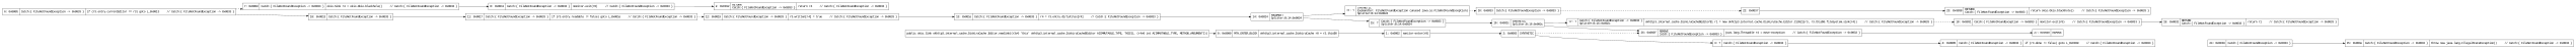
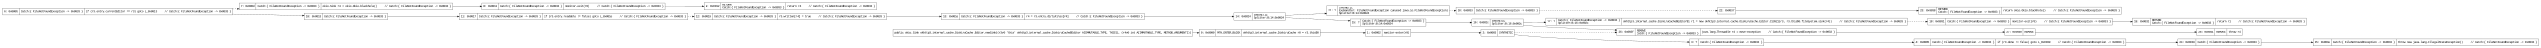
  digraph {
    fontname="Liberation Mono"
    rankdir=LR
    node [fontname="Liberation Mono" shape=record]
    edge [fontname="Liberation Mono"]
    n1 [label="{0\:\ 0x0000|MTH_ENTER_BLOCK\l|okhttp3.internal.cache.DiskLruCache r0 = r3.this$0\l}"]
    n2 [label="{1\:\ 0x0002|monitor\-enter(r0)\l}"]
    n3 [label="{2\:\ 0x0003|SYNTHETIC\l}"]
    n4 [label="{3\:\ ?|Catch:\{ FileNotFoundException \-\> 0x0033 \}\l}"]
    n5 [label="{26\:\ 0x003f|REMOVE\lCatch:\{ FileNotFoundException \-\> 0x0033 \}\l|java.lang.Throwable r4 = move\-exception     \/\/ Catch:\{ FileNotFoundException \-\> 0x0033 \}\l}"]
    n6 [label="{4\:\ 0x0005|Catch:\{ FileNotFoundException \-\> 0x0033 \}\l|if (r3.done != false) goto L_0x0039     \/\/ Catch:\{ FileNotFoundException \-\> 0x0033 \}\l}"]
    n7 [label="{27\:\ 0x0040|REMOVE\l}"]
    n8 [label="{24\:\ 0x0039|Catch:\{ FileNotFoundException \-\> 0x0033 \}\l}"]
    n9 [label="{25\:\ 0x003e|Catch:\{ FileNotFoundException \-\> 0x0033 \}\l|throw new java.lang.IllegalStateException()     \/\/ Catch:\{ FileNotFoundException \-\> 0x0033 \}\l}"]
    n10 [label="{6\:\ 0x000b|Catch:\{ FileNotFoundException \-\> 0x0033 \}\l|if (r3.entry.currentEditor == r3) goto L_0x0013     \/\/ Catch:\{ FileNotFoundException \-\> 0x0033 \}\l}"]
    n11 [label="{7\:\ 0x000d|Catch:\{ FileNotFoundException \-\> 0x0033 \}\l|okio.Sink r4 = okio.Okio.blackhole()     \/\/ Catch:\{ FileNotFoundException \-\> 0x0033 \}\l}"]
    n12 [label="{10\:\ 0x0013|Catch:\{ FileNotFoundException \-\> 0x0033 \}\l}"]
    n13 [label="{8\:\ 0x0011|Catch:\{ FileNotFoundException \-\> 0x0033 \}\l|monitor\-exit(r0)     \/\/ Catch:\{ FileNotFoundException \-\> 0x0033 \}\l}"]
    n14 [label="{11\:\ 0x0017|Catch:\{ FileNotFoundException \-\> 0x0033 \}\l|if (r3.entry.readable != false) goto L_0x001e     \/\/ Catch:\{ FileNotFoundException \-\> 0x0033 \}\l}"]
    n15 [label="{9\:\ 0x0012|RETURN\lCatch:\{ FileNotFoundException \-\> 0x0033 \}\l|return r4     \/\/ Catch:\{ FileNotFoundException \-\> 0x0033 \}\l}"]
    n16 [label="{12\:\ 0x0019|Catch:\{ FileNotFoundException \-\> 0x0033 \}\l|r3.written[r4] = true     \/\/ Catch:\{ FileNotFoundException \-\> 0x0033 \}\l}"]
    n17 [label="{13\:\ 0x001e|Catch:\{ FileNotFoundException \-\> 0x0033 \}\l|r4 = r3.entry.dirtyFiles[r4]     \/\/ Catch:\{ FileNotFoundException \-\> 0x0033 \}\l}"]
-   n18 [label="{14\:\ 0x0024|ARGUMENT\lSplitter:B:14:0x0024\l}"]
+   n18 [label="{14\:\ 0x0024|SYNTHETIC\lSplitter:B:14:0x0024\l}"]
    n19 [label="{15\:\ ?|Catch:\{ FileNotFoundException \-\> 0x0033 \}\lSplitter:B:14:0x0024\l}"]
    n20 [label="{21\:\ ?|SYNTHETIC\lExcHandler: FileNotFoundException (unused java.io.FileNotFoundException)\lSplitter:B:14:0x0024\l}"]
    n21 [label="{16\:\ 0x002c|SYNTHETIC\lSplitter:B:16:0x002c\l}"]
    n22 [label="{20\:\ 0x0033|Catch:\{ FileNotFoundException \-\> 0x0033 \}\l}"]
    n23 [label="{17\:\ ?|Catch:\{ FileNotFoundException \-\> 0x0033 \}\lSplitter:B:16:0x002c\l|okhttp3.internal.cache.DiskLruCache$Editor$1 r1 = new okhttp3.internal.cache.DiskLruCache.Editor.C13921(r3, r3.this$0.fileSystem.sink(r4))     \/\/ Catch:\{ FileNotFoundException \-\> 0x0033 \}\l}"]
    n24 [label="{18\:\ 0x0031|Catch:\{ FileNotFoundException \-\> 0x0033 \}\l|monitor\-exit(r0)     \/\/ Catch:\{ FileNotFoundException \-\> 0x0033 \}\l}"]
    n25 [label="{19\:\ 0x0032|RETURN\lCatch:\{ FileNotFoundException \-\> 0x0033 \}\l|return r1     \/\/ Catch:\{ FileNotFoundException \-\> 0x0033 \}\l}"]
    n26 [label="{22\:\ 0x0037}"]
    n27 [label="{23\:\ 0x0038|RETURN\lCatch:\{ FileNotFoundException \-\> 0x0033 \}\l|return okio.Okio.blackhole()     \/\/ Catch:\{ FileNotFoundException \-\> 0x0033 \}\l}"]
+   n28 [label="{28\:\ 0x0041|REMOVE\l|throw r4\l}"]
    n29 [label="{public okio.Sink okhttp3.internal.cache.DiskLruCache.Editor.newSink((r3v0 'this' okhttp3.internal.cache.DiskLruCache$Editor A[IMMUTABLE_TYPE, THIS]), (r4v0 int A[IMMUTABLE_TYPE, METHOD_ARGUMENT])) }"]
    n1 -> n2
    n2 -> n3
    n3 -> n4
    n3 -> n5 [style=dashed]
    n4 -> n6
    n5 -> n7
+   n6 -> n8
+   n7 -> n28
    n8 -> n9
    n10 -> n11 [style=dashed]
    n10 -> n12
    n11 -> n13
    n12 -> n14
    n13 -> n15
    n14 -> n16 [style=dashed]
    n16 -> n17
    n17 -> n18
    n18 -> n19
    n18 -> n20
    n19 -> n21
    n20 -> n22 [style=dashed]
    n21 -> n5
    n21 -> n23
    n22 -> n26 [style=dashed]
    n23 -> n24 [style=dashed]
    n24 -> n25
    n26 -> n27
    n29 -> n1
  }
